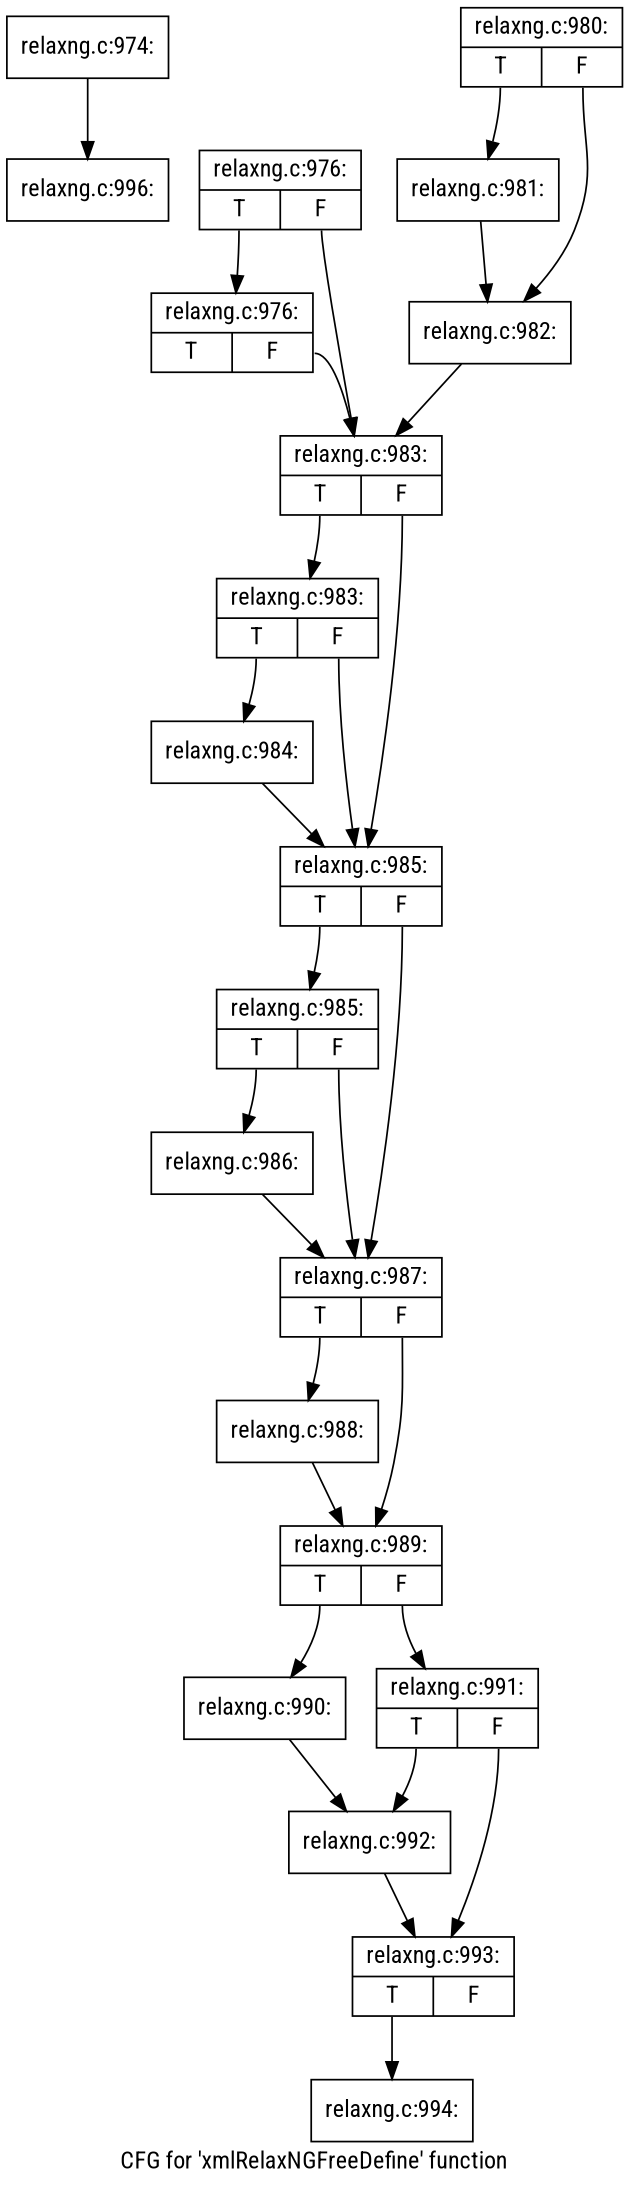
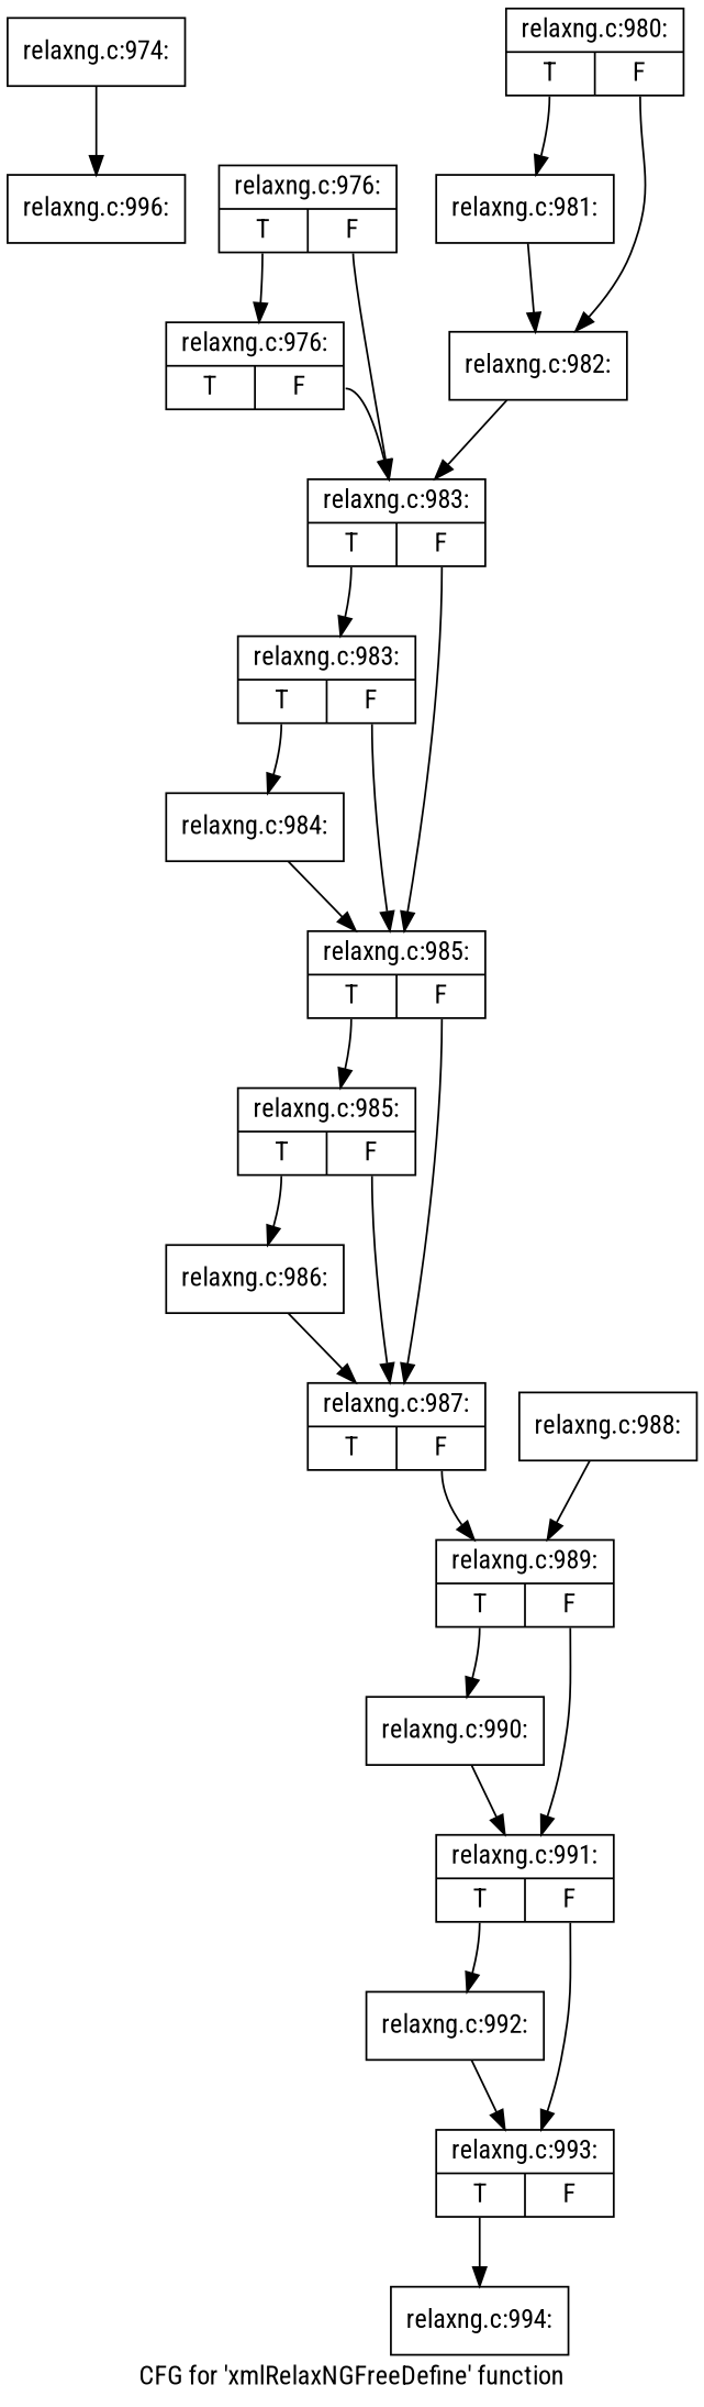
  digraph {
    fontname="Roboto Condensed"
    label="CFG for 'xmlRelaxNGFreeDefine' function"
    node [fontname="Roboto Condensed" shape=record]
    edge [fontname="Roboto Condensed" tailport=s0]
    n1 [label="{relaxng.c:974:}"]
    n2 [label="{relaxng.c:996:}"]
    n3 [label="{relaxng.c:976:|{<s0>T|<s1>F}}"]
    n4 [label="{relaxng.c:976:|{<s0>T|<s1>F}}"]
    n5 [label="{relaxng.c:983:|{<s0>T|<s1>F}}"]
    n6 [label="{relaxng.c:983:|{<s0>T|<s1>F}}"]
    n7 [label="{relaxng.c:985:|{<s0>T|<s1>F}}"]
    n8 [label="{relaxng.c:984:}"]
    n9 [label="{relaxng.c:985:|{<s0>T|<s1>F}}"]
    n10 [label="{relaxng.c:987:|{<s0>T|<s1>F}}"]
    n11 [label="{relaxng.c:980:|{<s0>T|<s1>F}}"]
    n12 [label="{relaxng.c:982:}"]
    n13 [label="{relaxng.c:981:}"]
    n14 [label="{relaxng.c:986:}"]
    n15 [label="{relaxng.c:988:}"]
    n16 [label="{relaxng.c:989:|{<s0>T|<s1>F}}"]
    n17 [label="{relaxng.c:990:}"]
    n18 [label="{relaxng.c:991:|{<s0>T|<s1>F}}"]
    n19 [label="{relaxng.c:992:}"]
    n20 [label="{relaxng.c:993:|{<s0>T|<s1>F}}"]
    n21 [label="{relaxng.c:994:}"]
    n1 -> n2
    n3 -> n4
    n3 -> n5 [tailport=s1]
    n4 -> n5 [tailport=s1]
    n5 -> n6
    n5 -> n7 [tailport=s1]
    n6 -> n7 [tailport=s1]
    n6 -> n8
    n7 -> n9
    n7 -> n10 [tailport=s1]
    n8 -> n7
    n9 -> n10 [tailport=s1]
    n9 -> n14
-   n10 -> n15
    n10 -> n16 [tailport=s1]
    n11 -> n12 [tailport=s1]
    n11 -> n13
    n12 -> n5
    n13 -> n12
    n14 -> n10
    n15 -> n16
    n16 -> n17
    n16 -> n18 [tailport=s1]
-   n17 -> n19
+   n17 -> n18
    n18 -> n19
    n18 -> n20 [tailport=s1]
    n19 -> n20
    n20 -> n21
  }
